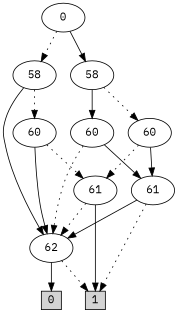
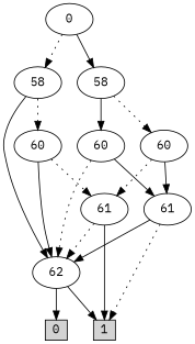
  digraph {
    fontname="IBM Plex Mono"
    node [fontname="IBM Plex Mono"]
    edge [style=dotted fontname="IBM Plex Mono"]
    n1 [height=0.3 label=0 shape=box style=filled width=0.3]
    n2 [height=0.3 label=1 shape=box style=filled width=0.3]
    n3 [label=0]
    n4 [label=58]
    n5 [label=58]
    n6 [label=60]
    n7 [label=62]
    n8 [label=60]
    n9 [label=60]
    n10 [label=61]
    n11 [label=61]
    n3 -> n4
    n3 -> n5 [style=filled]
    n4 -> n6
    n4 -> n7 [style=filled]
    n5 -> n8
    n5 -> n9 [style=filled]
    n6 -> n7 [style=filled]
    n6 -> n10
    n7 -> n1 [style=filled]
-   n7 -> n2
+   n7 -> n2 [style=filled]
    n8 -> n10
    n8 -> n11 [style=filled]
    n9 -> n7
    n9 -> n11 [style=filled]
    n10 -> n2 [style=filled]
    n10 -> n7
    n11 -> n2
    n11 -> n7 [style=filled]
  }
